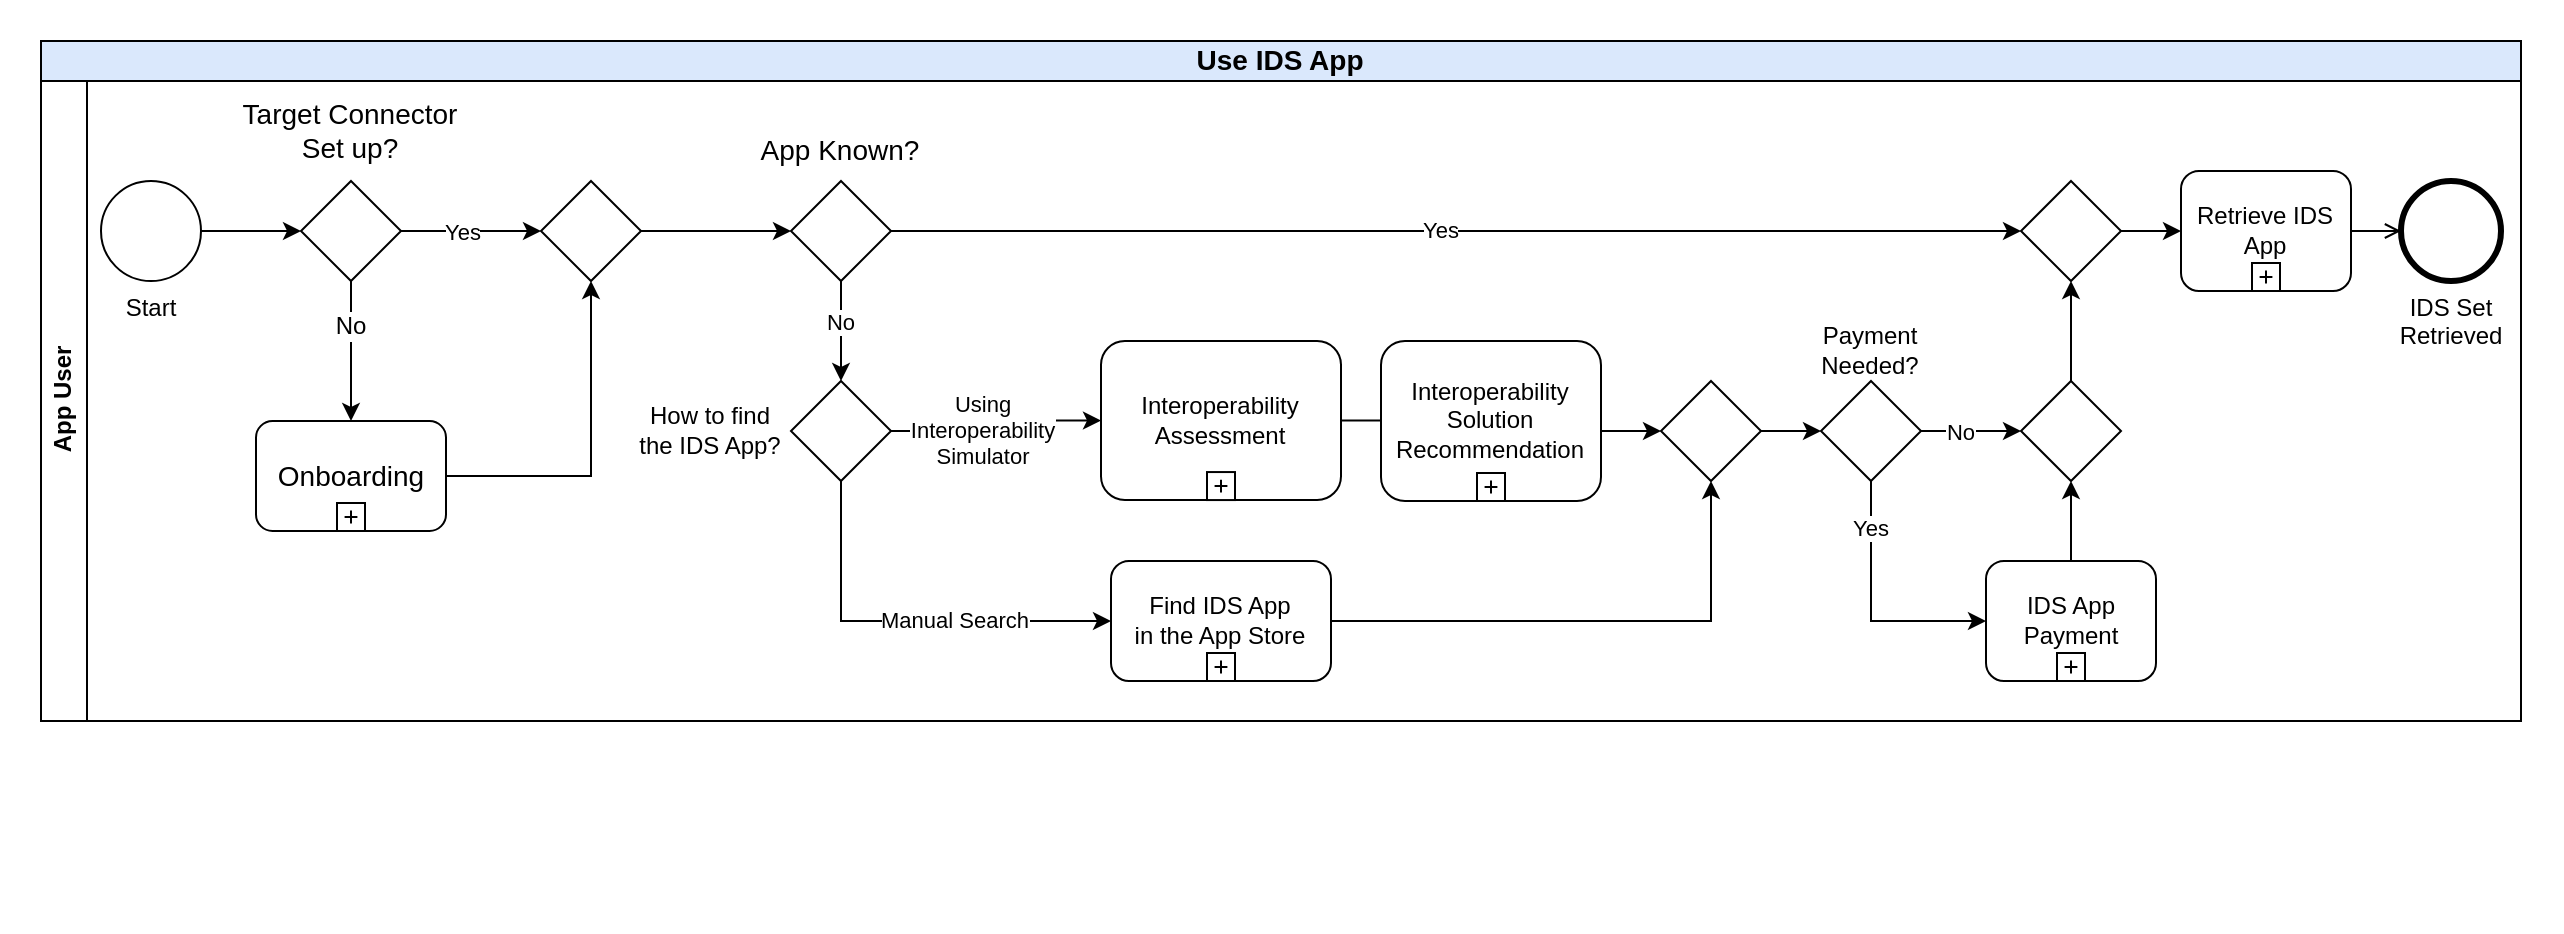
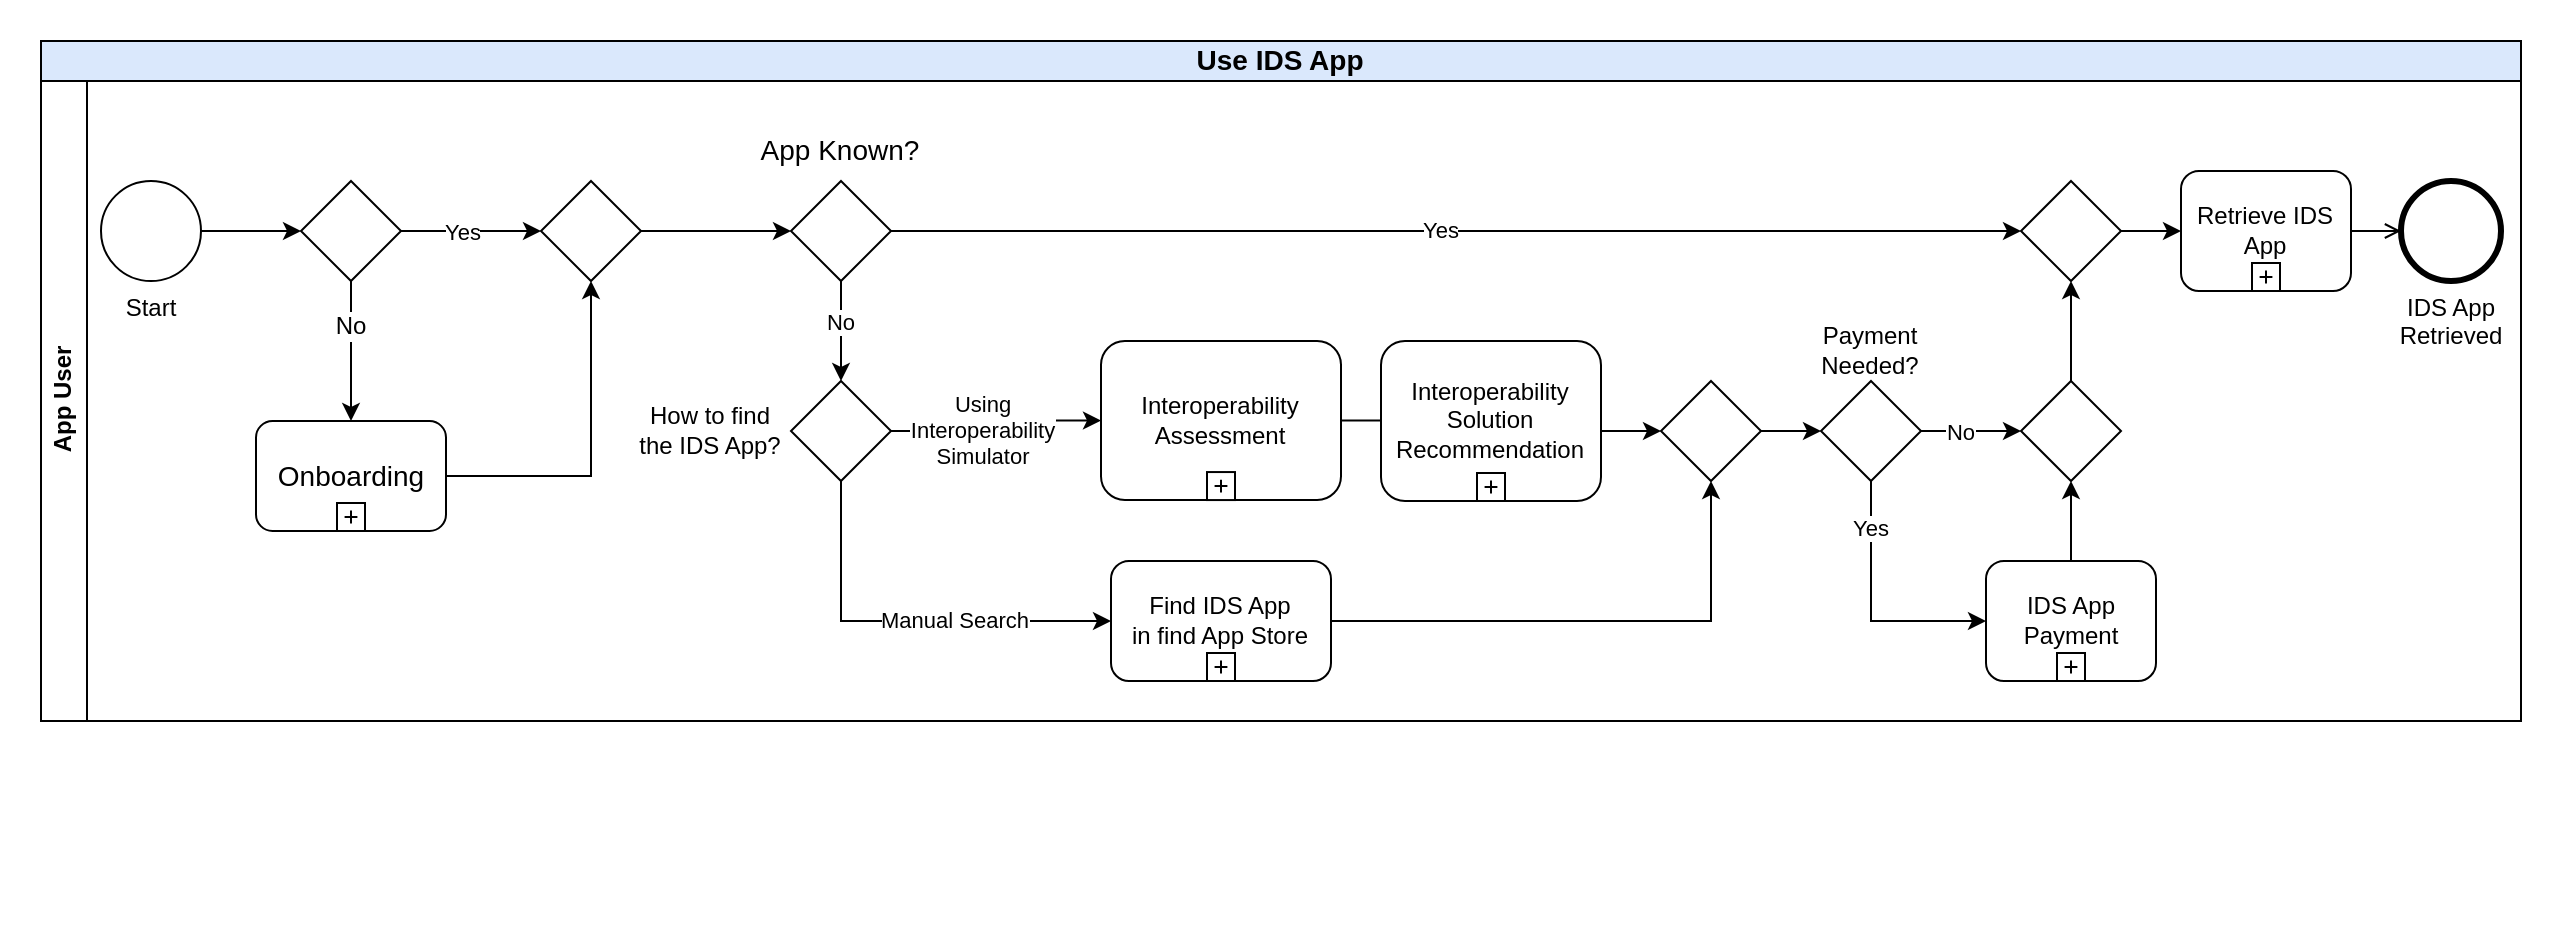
  <mxCell id="0" />
  <mxCell id="1" parent="0" />
  <mxCell id="2" style="edgeStyle=orthogonalEdgeStyle;rounded=0;html=1;jettySize=auto;orthogonalLoop=1;" edge="1" parent="1"><mxGeometry relative="1" as="geometry"><mxPoint x="610" y="445" as="sourcePoint" /></mxGeometry></mxCell>
  <mxCell id="3" value="&lt;b&gt;App User&lt;/b&gt;" style="swimlane;horizontal=0;whiteSpace=wrap;html=1;" vertex="1" parent="1"><mxGeometry y="40" width="1240" height="320" as="geometry" x="20" /></mxCell>
  <mxCell id="4" value="Start" style="shape=mxgraph.bpmn.shape;html=1;verticalLabelPosition=bottom;labelBackgroundColor=#ffffff;verticalAlign=top;perimeter=ellipsePerimeter;outline=standard;symbol=general;fillColor=#FFFFFF;" vertex="1" parent="3"><mxGeometry x="30" y="50" width="50" height="50" as="geometry" /></mxCell>
  <mxCell id="5" style="edgeStyle=orthogonalEdgeStyle;rounded=0;orthogonalLoop=1;jettySize=auto;html=1;exitX=1;exitY=0.5;exitDx=0;exitDy=0;entryX=0.5;entryY=1;entryDx=0;entryDy=0;" edge="1" parent="3" source="6" target="15"><mxGeometry relative="1" as="geometry" /></mxCell>
  <mxCell id="6" value="&lt;div style=&quot;font-size: 14px;&quot; align=&quot;center&quot;&gt;&lt;font style=&quot;font-size: 14px;&quot;&gt;Onboarding&lt;/font&gt;&lt;/div&gt;" style="html=1;whiteSpace=wrap;rounded=1;align=center;" vertex="1" parent="3"><mxGeometry x="107.5" y="170" width="95" height="55" as="geometry" /></mxCell>
  <mxCell id="7" value="" style="html=1;shape=plus;" vertex="1" parent="6"><mxGeometry x="0.5" y="1" width="14" height="14" relative="1" as="geometry"><mxPoint x="-7" y="-14" as="offset" /></mxGeometry></mxCell>
  <mxCell id="8" style="edgeStyle=orthogonalEdgeStyle;rounded=0;html=1;jettySize=auto;orthogonalLoop=1;" edge="1" parent="3" source="4"><mxGeometry relative="1" as="geometry"><mxPoint x="130" y="75" as="targetPoint" /></mxGeometry></mxCell>
  <mxCell id="9" style="edgeStyle=orthogonalEdgeStyle;rounded=0;orthogonalLoop=1;jettySize=auto;html=1;exitX=1;exitY=0.5;exitDx=0;exitDy=0;entryX=0;entryY=0.5;entryDx=0;entryDy=0;fontSize=12;" edge="1" parent="3" source="11" target="15"><mxGeometry relative="1" as="geometry" /></mxCell>
  <mxCell id="10" value="Yes" style="edgeLabel;html=1;align=center;verticalAlign=middle;resizable=0;points=[];" connectable="0" vertex="1" parent="9"><mxGeometry x="-0.253" y="-2" relative="1" as="geometry"><mxPoint x="4" y="-2" as="offset" /></mxGeometry></mxCell>
  <mxCell id="11" value="" style="rhombus;whiteSpace=wrap;html=1;strokeWidth=1;spacing=2;" vertex="1" parent="3"><mxGeometry x="130" y="50" width="50" height="50" as="geometry" /></mxCell>
  <mxCell id="12" value="" style="endArrow=classic;html=1;rounded=0;exitX=0.5;exitY=1;exitDx=0;exitDy=0;entryX=0.5;entryY=0;entryDx=0;entryDy=0;" edge="1" parent="3" source="11" target="6"><mxGeometry width="50" height="50" relative="1" as="geometry"><mxPoint x="270" y="195" as="sourcePoint" /><mxPoint x="320" y="145" as="targetPoint" /></mxGeometry></mxCell>
  <mxCell id="13" value="&lt;font style=&quot;font-size: 12px;&quot;&gt;No&lt;/font&gt;" style="edgeLabel;html=1;align=center;verticalAlign=middle;resizable=0;points=[];spacing=2;" connectable="0" vertex="1" parent="12"><mxGeometry x="-0.361" y="-1" relative="1" as="geometry"><mxPoint as="offset" /></mxGeometry></mxCell>
  <mxCell id="14" style="edgeStyle=orthogonalEdgeStyle;rounded=0;orthogonalLoop=1;jettySize=auto;html=1;exitX=1;exitY=0.5;exitDx=0;exitDy=0;entryX=0;entryY=0.5;entryDx=0;entryDy=0;" edge="1" parent="3" source="15" target="21"><mxGeometry relative="1" as="geometry" /></mxCell>
  <mxCell id="15" value="" style="rhombus;whiteSpace=wrap;html=1;strokeWidth=1;" vertex="1" parent="3"><mxGeometry x="250" y="50" width="50" height="50" as="geometry" /></mxCell>
- <mxCell id="16" value="&lt;font style=&quot;font-size: 14px;&quot;&gt;Target Connector&lt;br&gt;Set up?&lt;/font&gt;" style="text;html=1;strokeColor=none;fillColor=none;align=center;verticalAlign=middle;whiteSpace=wrap;rounded=0;" vertex="1" parent="3"><mxGeometry x="95" y="10" width="120" height="30" as="geometry" /></mxCell>
  <mxCell id="17" style="edgeStyle=orthogonalEdgeStyle;rounded=0;orthogonalLoop=1;jettySize=auto;html=1;exitX=0.5;exitY=1;exitDx=0;exitDy=0;entryX=0.5;entryY=0;entryDx=0;entryDy=0;" edge="1" parent="3" source="21" target="30"><mxGeometry relative="1" as="geometry" /></mxCell>
  <mxCell id="18" value="No" style="edgeLabel;html=1;align=center;verticalAlign=middle;resizable=0;points=[];" connectable="0" vertex="1" parent="17"><mxGeometry x="-0.207" y="-1" relative="1" as="geometry"><mxPoint as="offset" /></mxGeometry></mxCell>
  <mxCell id="19" style="edgeStyle=orthogonalEdgeStyle;rounded=0;orthogonalLoop=1;jettySize=auto;html=1;exitX=1;exitY=0.5;exitDx=0;exitDy=0;entryX=0;entryY=0.5;entryDx=0;entryDy=0;" edge="1" parent="3" source="21" target="49"><mxGeometry relative="1" as="geometry" /></mxCell>
  <mxCell id="20" value="Yes" style="edgeLabel;html=1;align=center;verticalAlign=middle;resizable=0;points=[];" connectable="0" vertex="1" parent="19"><mxGeometry x="-0.029" y="1" relative="1" as="geometry"><mxPoint as="offset" /></mxGeometry></mxCell>
  <mxCell id="21" value="" style="rhombus;whiteSpace=wrap;html=1;strokeWidth=1;" vertex="1" parent="3"><mxGeometry x="375" y="50" width="50" height="50" as="geometry" /></mxCell>
  <mxCell id="22" value="&lt;font style=&quot;font-size: 14px;&quot;&gt;App Known?&lt;/font&gt;" style="text;html=1;strokeColor=none;fillColor=none;align=center;verticalAlign=middle;whiteSpace=wrap;rounded=0;" vertex="1" parent="3"><mxGeometry x="340" y="20" width="120" height="30" as="geometry" /></mxCell>
  <mxCell id="23" style="edgeStyle=orthogonalEdgeStyle;rounded=0;orthogonalLoop=1;jettySize=auto;html=1;exitX=1;exitY=0.5;exitDx=0;exitDy=0;entryX=0.5;entryY=1;entryDx=0;entryDy=0;" edge="1" parent="3" source="24" target="36"><mxGeometry relative="1" as="geometry" /></mxCell>
- <mxCell id="24" value="Find IDS App&lt;br&gt;in the App Store" style="html=1;whiteSpace=wrap;rounded=1;align=center;" vertex="1" parent="3"><mxGeometry x="535" y="240" width="110" height="60" as="geometry" /></mxCell>
+ <mxCell id="24" value="Find IDS App&lt;br&gt;in find App Store" style="html=1;whiteSpace=wrap;rounded=1;align=center;" vertex="1" parent="3"><mxGeometry x="535" y="240" width="110" height="60" as="geometry" /></mxCell>
  <mxCell id="25" value="" style="html=1;shape=plus;" vertex="1" parent="24"><mxGeometry x="0.5" y="1" width="14" height="14" relative="1" as="geometry"><mxPoint x="-7" y="-14" as="offset" /></mxGeometry></mxCell>
  <mxCell id="26" style="edgeStyle=orthogonalEdgeStyle;rounded=0;orthogonalLoop=1;jettySize=auto;html=1;exitX=1;exitY=0.5;exitDx=0;exitDy=0;entryX=0;entryY=0.5;entryDx=0;entryDy=0;" edge="1" parent="3" source="30" target="33"><mxGeometry relative="1" as="geometry" /></mxCell>
  <mxCell id="27" value="Using&lt;br&gt;Interoperability&lt;br&gt;Simulator" style="edgeLabel;html=1;align=center;verticalAlign=middle;resizable=0;points=[];" connectable="0" vertex="1" parent="26"><mxGeometry x="-0.188" y="1" relative="1" as="geometry"><mxPoint as="offset" /></mxGeometry></mxCell>
  <mxCell id="28" style="edgeStyle=orthogonalEdgeStyle;rounded=0;orthogonalLoop=1;jettySize=auto;html=1;exitX=0.5;exitY=1;exitDx=0;exitDy=0;entryX=0;entryY=0.5;entryDx=0;entryDy=0;" edge="1" parent="3" source="30" target="24"><mxGeometry relative="1" as="geometry" /></mxCell>
  <mxCell id="29" value="Manual Search" style="edgeLabel;html=1;align=center;verticalAlign=middle;resizable=0;points=[];" connectable="0" vertex="1" parent="28"><mxGeometry x="0.225" y="-1" relative="1" as="geometry"><mxPoint y="-2" as="offset" /></mxGeometry></mxCell>
  <mxCell id="30" value="" style="rhombus;whiteSpace=wrap;html=1;strokeWidth=1;" vertex="1" parent="3"><mxGeometry x="375" y="150" width="50" height="50" as="geometry" /></mxCell>
  <mxCell id="31" value="How to find&lt;br&gt;the IDS App?" style="text;html=1;strokeColor=none;fillColor=none;align=center;verticalAlign=middle;whiteSpace=wrap;rounded=0;" vertex="1" parent="3"><mxGeometry x="290" y="160" width="90" height="30" as="geometry" /></mxCell>
  <mxCell id="32" style="edgeStyle=orthogonalEdgeStyle;rounded=0;orthogonalLoop=1;jettySize=auto;html=1;exitX=1;exitY=0.5;exitDx=0;exitDy=0;entryX=0;entryY=0.5;entryDx=0;entryDy=0;" edge="1" parent="3" source="33" target="36"><mxGeometry relative="1" as="geometry" /></mxCell>
  <mxCell id="33" value="Interoperability Assessment" style="html=1;whiteSpace=wrap;rounded=1;align=center;" vertex="1" parent="3"><mxGeometry x="530" y="130" width="120" height="79.53" as="geometry" /></mxCell>
  <mxCell id="34" value="" style="html=1;shape=plus;" vertex="1" parent="33"><mxGeometry x="0.5" y="1" width="14" height="14" relative="1" as="geometry"><mxPoint x="-7" y="-14" as="offset" /></mxGeometry></mxCell>
  <mxCell id="35" style="edgeStyle=orthogonalEdgeStyle;rounded=0;orthogonalLoop=1;jettySize=auto;html=1;exitX=1;exitY=0.5;exitDx=0;exitDy=0;entryX=0;entryY=0.5;entryDx=0;entryDy=0;" edge="1" parent="3" source="36" target="45"><mxGeometry relative="1" as="geometry" /></mxCell>
  <mxCell id="36" value="" style="rhombus;whiteSpace=wrap;html=1;strokeWidth=1;" vertex="1" parent="3"><mxGeometry x="810" y="150" width="50" height="50" as="geometry" /></mxCell>
  <mxCell id="37" value="Payment&lt;br&gt;Needed?" style="text;html=1;strokeColor=none;fillColor=none;align=center;verticalAlign=middle;whiteSpace=wrap;rounded=0;" vertex="1" parent="3"><mxGeometry x="855" y="120" width="120" height="30" as="geometry" /></mxCell>
  <mxCell id="38" style="edgeStyle=orthogonalEdgeStyle;rounded=0;orthogonalLoop=1;jettySize=auto;html=1;exitX=0.5;exitY=0;exitDx=0;exitDy=0;entryX=0.5;entryY=1;entryDx=0;entryDy=0;" edge="1" parent="3" source="39" target="47"><mxGeometry relative="1" as="geometry" /></mxCell>
  <mxCell id="39" value="IDS App&lt;br&gt;Payment" style="html=1;whiteSpace=wrap;rounded=1;align=center;" vertex="1" parent="3"><mxGeometry x="972.5" y="240" width="85" height="60" as="geometry" /></mxCell>
  <mxCell id="40" value="" style="html=1;shape=plus;" vertex="1" parent="39"><mxGeometry x="0.5" y="1" width="14" height="14" relative="1" as="geometry"><mxPoint x="-7" y="-14" as="offset" /></mxGeometry></mxCell>
  <mxCell id="41" style="edgeStyle=orthogonalEdgeStyle;rounded=0;orthogonalLoop=1;jettySize=auto;html=1;exitX=0.5;exitY=1;exitDx=0;exitDy=0;entryX=0;entryY=0.5;entryDx=0;entryDy=0;" edge="1" parent="3" source="45" target="39"><mxGeometry relative="1" as="geometry" /></mxCell>
  <mxCell id="42" value="Yes" style="edgeLabel;html=1;align=center;verticalAlign=middle;resizable=0;points=[];" connectable="0" vertex="1" parent="41"><mxGeometry x="-0.636" y="-1" relative="1" as="geometry"><mxPoint as="offset" /></mxGeometry></mxCell>
  <mxCell id="43" style="edgeStyle=orthogonalEdgeStyle;rounded=0;orthogonalLoop=1;jettySize=auto;html=1;exitX=1;exitY=0.5;exitDx=0;exitDy=0;entryX=0;entryY=0.5;entryDx=0;entryDy=0;" edge="1" parent="3" source="45" target="47"><mxGeometry relative="1" as="geometry" /></mxCell>
  <mxCell id="44" value="No" style="edgeLabel;html=1;align=center;verticalAlign=middle;resizable=0;points=[];" connectable="0" vertex="1" parent="43"><mxGeometry x="-0.24" y="1" relative="1" as="geometry"><mxPoint y="1" as="offset" /></mxGeometry></mxCell>
  <mxCell id="45" value="" style="rhombus;whiteSpace=wrap;html=1;strokeWidth=1;" vertex="1" parent="3"><mxGeometry x="890" y="150" width="50" height="50" as="geometry" /></mxCell>
  <mxCell id="46" style="edgeStyle=orthogonalEdgeStyle;rounded=0;orthogonalLoop=1;jettySize=auto;html=1;exitX=0.5;exitY=0;exitDx=0;exitDy=0;entryX=0.5;entryY=1;entryDx=0;entryDy=0;" edge="1" parent="3" source="47" target="49"><mxGeometry relative="1" as="geometry" /></mxCell>
  <mxCell id="47" value="" style="rhombus;whiteSpace=wrap;html=1;strokeWidth=1;" vertex="1" parent="3"><mxGeometry x="990" y="150" width="50" height="50" as="geometry" /></mxCell>
  <mxCell id="48" style="edgeStyle=orthogonalEdgeStyle;rounded=0;orthogonalLoop=1;jettySize=auto;html=1;exitX=1;exitY=0.5;exitDx=0;exitDy=0;" edge="1" parent="3" source="49" target="51"><mxGeometry relative="1" as="geometry" /></mxCell>
  <mxCell id="49" value="" style="rhombus;whiteSpace=wrap;html=1;strokeWidth=1;" vertex="1" parent="3"><mxGeometry x="990" y="50" width="50" height="50" as="geometry" /></mxCell>
  <mxCell id="50" style="edgeStyle=orthogonalEdgeStyle;rounded=0;orthogonalLoop=1;jettySize=auto;html=1;exitX=1;exitY=0.5;exitDx=0;exitDy=0;entryX=0;entryY=0.5;entryDx=0;entryDy=0;entryPerimeter=0;endArrow=open;" edge="1" parent="3" source="51" target="53"><mxGeometry relative="1" as="geometry" /></mxCell>
  <mxCell id="51" value="Retrieve IDS&lt;br&gt;App" style="html=1;whiteSpace=wrap;rounded=1;align=center;" vertex="1" parent="3"><mxGeometry x="1070" y="45" width="85" height="60" as="geometry" /></mxCell>
  <mxCell id="52" value="" style="html=1;shape=plus;" vertex="1" parent="51"><mxGeometry x="0.5" y="1" width="14" height="14" relative="1" as="geometry"><mxPoint x="-7" y="-14" as="offset" /></mxGeometry></mxCell>
- <mxCell id="53" value="IDS Set&lt;br&gt;Retrieved" style="points=[[0.145,0.145,0],[0.5,0,0],[0.855,0.145,0],[1,0.5,0],[0.855,0.855,0],[0.5,1,0],[0.145,0.855,0],[0,0.5,0]];shape=mxgraph.bpmn.event;html=1;verticalLabelPosition=bottom;labelBackgroundColor=#ffffff;verticalAlign=top;align=center;perimeter=ellipsePerimeter;outlineConnect=0;aspect=fixed;outline=end;symbol=terminate2;" vertex="1" parent="3"><mxGeometry x="1180" y="50" width="50" height="50" as="geometry" /></mxCell>
+ <mxCell id="53" value="IDS App&lt;br&gt;Retrieved" style="points=[[0.145,0.145,0],[0.5,0,0],[0.855,0.145,0],[1,0.5,0],[0.855,0.855,0],[0.5,1,0],[0.145,0.855,0],[0,0.5,0]];shape=mxgraph.bpmn.event;html=1;verticalLabelPosition=bottom;labelBackgroundColor=#ffffff;verticalAlign=top;align=center;perimeter=ellipsePerimeter;outlineConnect=0;aspect=fixed;outline=end;symbol=terminate2;" vertex="1" parent="3"><mxGeometry x="1180" y="50" width="50" height="50" as="geometry" /></mxCell>
  <mxCell id="54" value="Interoperability Solution Recommendation" style="html=1;whiteSpace=wrap;rounded=1;align=center;" vertex="1" parent="3"><mxGeometry x="670" y="130" width="110" height="80" as="geometry" /></mxCell>
  <mxCell id="55" value="" style="html=1;shape=plus;" vertex="1" parent="54"><mxGeometry x="0.5" y="1" width="14" height="14" relative="1" as="geometry"><mxPoint x="-7" y="-14" as="offset" /></mxGeometry></mxCell>
  <mxCell id="56" value="&lt;font style=&quot;font-size: 14px;&quot;&gt;&lt;b&gt;Use IDS App&lt;br&gt;&lt;/b&gt;&lt;/font&gt;" style="rounded=0;whiteSpace=wrap;html=1;fillColor=#dae8fc;" vertex="1" parent="1"><mxGeometry width="1240" height="20" as="geometry" x="20" y="20" /></mxCell>
